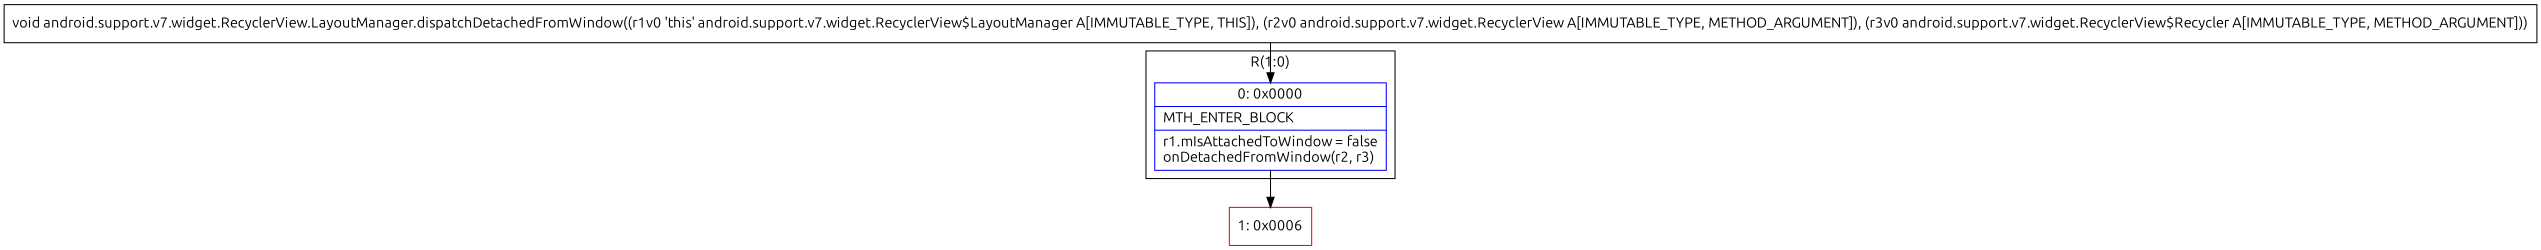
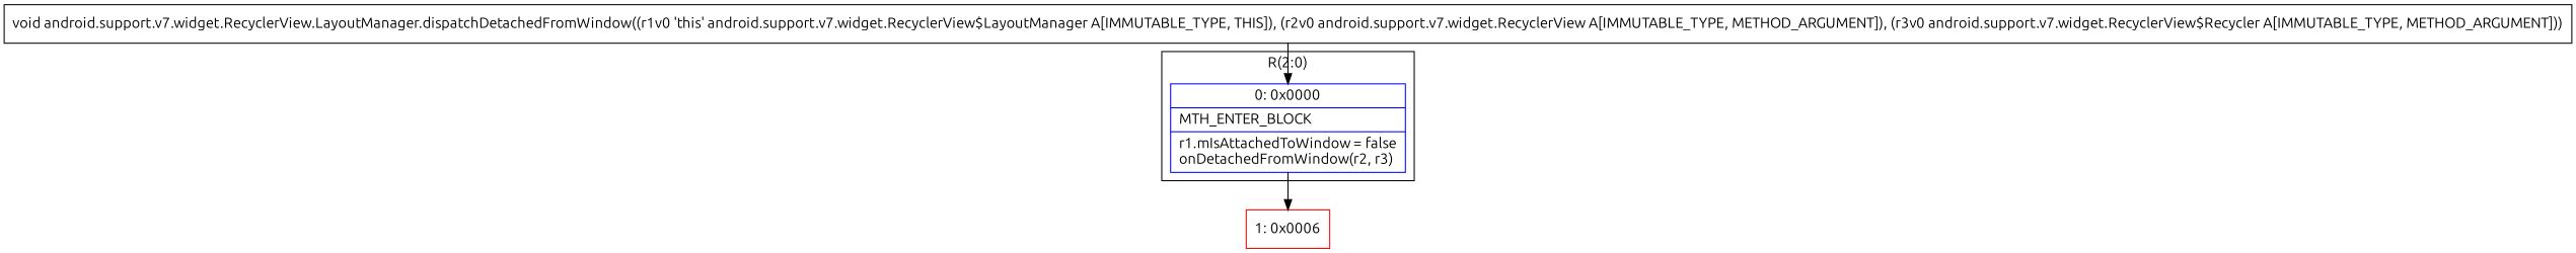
  digraph {
    fontname=Ubuntu
    node [shape=record fontname=Ubuntu]
    edge [fontname=Ubuntu]
    n1 [color=blue label="{0\:\ 0x0000|MTH_ENTER_BLOCK\l|r1.mIsAttachedToWindow = false\lonDetachedFromWindow(r2, r3)\l}"]
    n2 [color=red label="{1\:\ 0x0006}"]
    n3 [label="{void android.support.v7.widget.RecyclerView.LayoutManager.dispatchDetachedFromWindow((r1v0 'this' android.support.v7.widget.RecyclerView$LayoutManager A[IMMUTABLE_TYPE, THIS]), (r2v0 android.support.v7.widget.RecyclerView A[IMMUTABLE_TYPE, METHOD_ARGUMENT]), (r3v0 android.support.v7.widget.RecyclerView$Recycler A[IMMUTABLE_TYPE, METHOD_ARGUMENT])) }"]
    subgraph cluster_1 {
-     label="R(1:0)"
+     label="R(2:0)"
      n1
    }
    n1 -> n2
    n3 -> n1
  }
